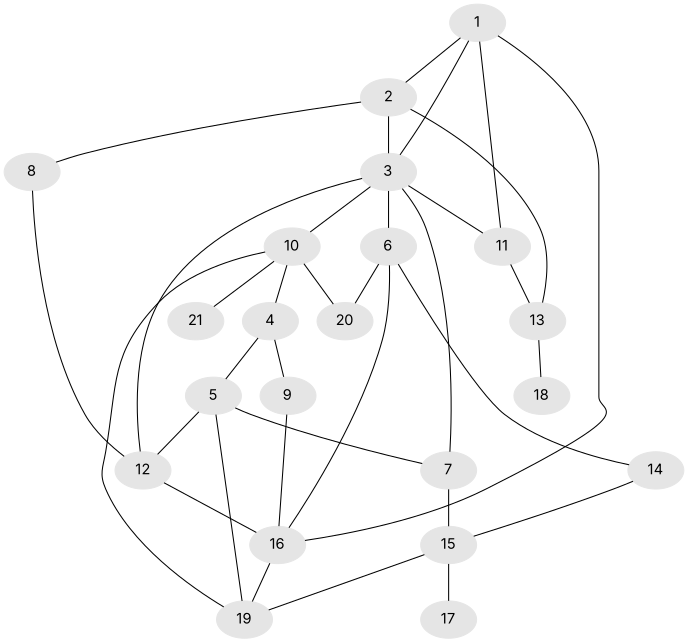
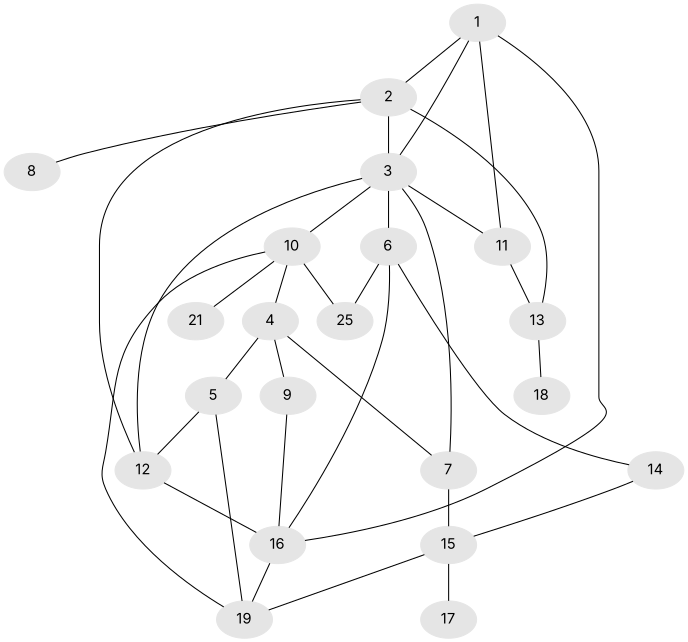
  graph {
    fontname=Inter
    node [color=gray90 fontname=Inter style=filled]
    edge [fontname=Inter weight=1.0]
    1
    2
    3
    11
    16
    8
    13
    6
    7
    10
    12
    19
    18
    4
    5
    9
    14
-   20
+   20 [label=25]
    15
    21
    17
    1 -- 2
    1 -- 3
    1 -- 11
    1 -- 16
    2 -- 3
    2 -- 8
    2 -- 13
    3 -- 11
    3 -- 6 [weight=3.0]
    3 -- 7
    3 -- 10 [weight=2.0]
    3 -- 12
    11 -- 13 [weight=3.0]
    16 -- 19
-   8 -- 12
+   2 -- 12
    13 -- 18
    6 -- 16
    6 -- 14
    6 -- 20
    7 -- 15
    10 -- 19
    10 -- 4
    10 -- 20
    10 -- 21
    12 -- 16 [weight=2.0]
    4 -- 5
    4 -- 9
-   5 -- 7
+   4 -- 7
    5 -- 12
    5 -- 19
    9 -- 16
    14 -- 15
    15 -- 19
    15 -- 17
  }
